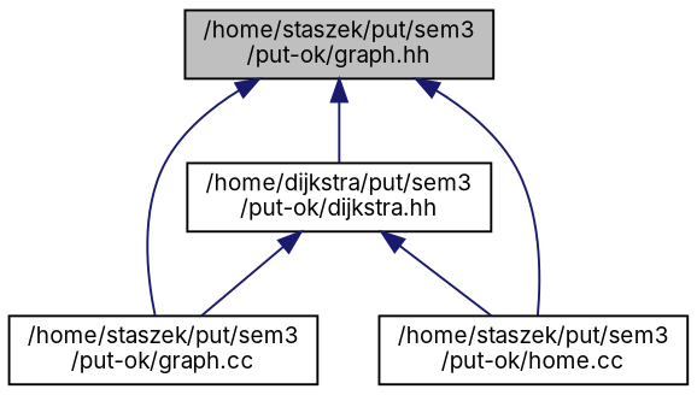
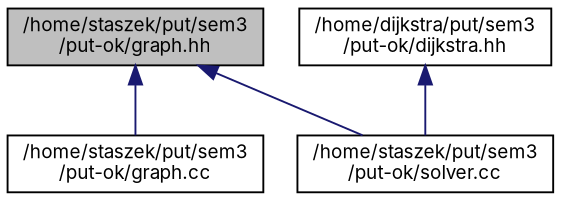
  digraph {
    fontname=Inter
    node [color=black fillcolor=white fontname=Inter fontsize=10 shape=record style=filled]
    edge [color=midnightblue dir=back fontname=Inter fontsize=10 labelfontname=Helvetica labelfontsize=10 style=solid]
    n1 [fillcolor=grey75 fontcolor=black height=0.2 label="/home/staszek/put/sem3\l/put-ok/graph.hh" width=0.4]
    n2 [height=0.2 label="/home/dijkstra/put/sem3\l/put-ok/dijkstra.hh" width=0.4]
    n3 [height=0.2 label="/home/staszek/put/sem3\l/put-ok/graph.cc" width=0.4]
-   n4 [height=0.2 label="/home/staszek/put/sem3\l/put-ok/home.cc" width=0.4]
-   n1 -> n2
+   n4 [height=0.2 label="/home/staszek/put/sem3\l/put-ok/solver.cc" width=0.4]
    n1 -> n3
    n1 -> n4
-   n2 -> n3
    n2 -> n4
  }
